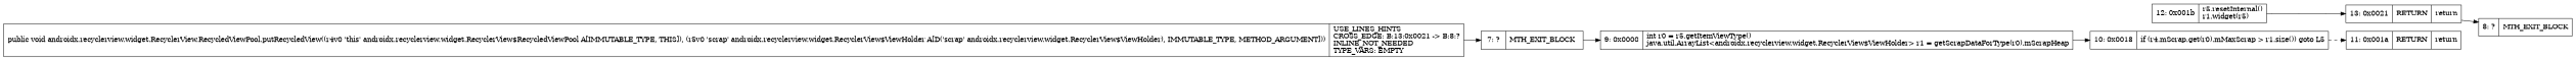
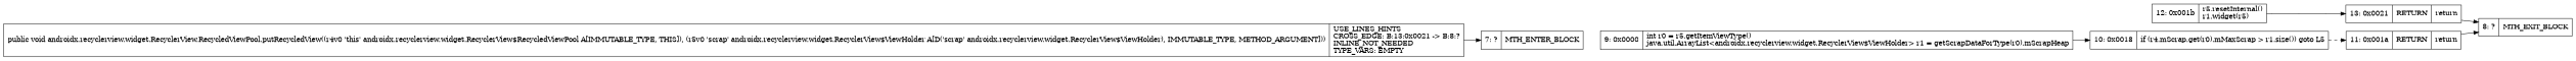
  digraph {
    rankdir=LR
    node [shape=record]
-   n1 [label="{7\:\ ?|MTH_EXIT_BLOCK\l}"]
+   n1 [label="{7\:\ ?|MTH_ENTER_BLOCK\l}"]
    n2 [label="{9\:\ 0x0000|int r0 = r5.getItemViewType()\ljava.util.ArrayList\<androidx.recyclerview.widget.RecyclerView$ViewHolder\> r1 = getScrapDataForType(r0).mScrapHeap\l}"]
    n3 [label="{10\:\ 0x0018|if (r4.mScrap.get(r0).mMaxScrap \> r1.size()) goto L5\l}"]
    n4 [label="{11\:\ 0x001a|RETURN\l|return\l}"]
    n5 [label="{8\:\ ?|MTH_EXIT_BLOCK\l}"]
    n6 [label="{12\:\ 0x001b|r5.resetInternal()\lr1.widget(r5)\l}"]
    n7 [label="{13\:\ 0x0021|RETURN\l|return\l}"]
    n8 [label="{public void androidx.recyclerview.widget.RecyclerView.RecycledViewPool.putRecycledView((r4v0 'this' androidx.recyclerview.widget.RecyclerView$RecycledViewPool A[IMMUTABLE_TYPE, THIS]), (r5v0 'scrap' androidx.recyclerview.widget.RecyclerView$ViewHolder A[D('scrap' androidx.recyclerview.widget.RecyclerView$ViewHolder), IMMUTABLE_TYPE, METHOD_ARGUMENT]))  | USE_LINES_HINTS\lCROSS_EDGE: B:13:0x0021 \-\> B:8:?\lINLINE_NOT_NEEDED\lTYPE_VARS: EMPTY\l}"]
-   n1 -> n2
    n2 -> n3
    n3 -> n4 [style=dashed]
+   n4 -> n5
    n6 -> n7
    n7 -> n5
    n8 -> n1
  }
